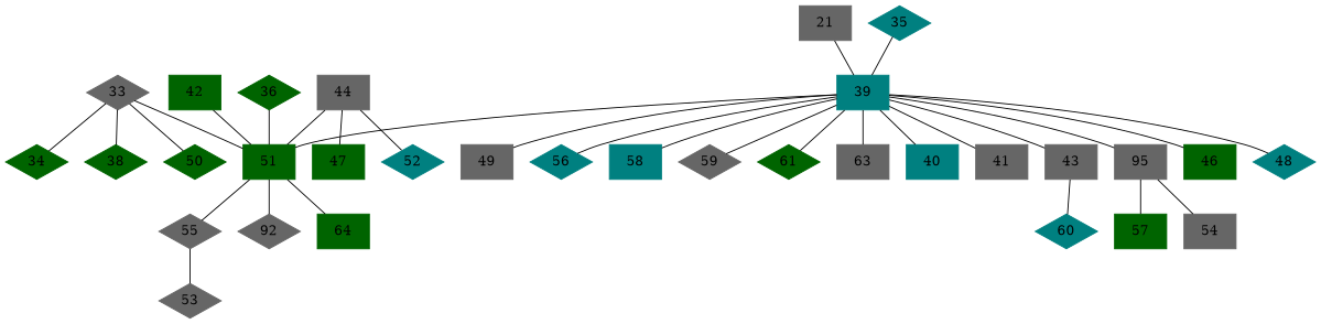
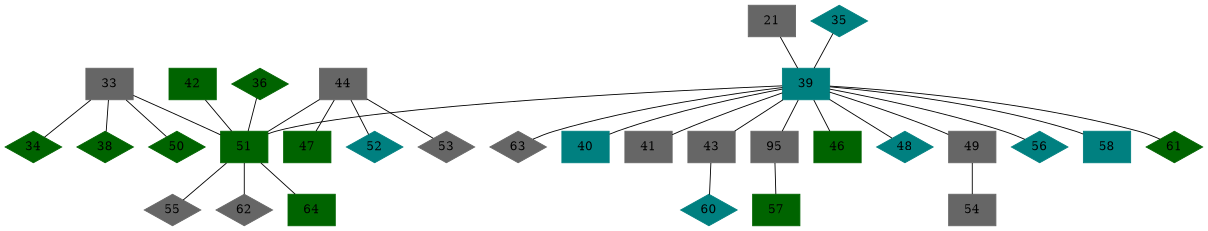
  graph {
    node [color=gray40 shape=box style=filled]
    39 [color=teal super="+2+17+32+9+7+12+24+29+37+30"]
    51 [color=darkgreen super="+3+4+8+5+11+18+13+16+22+26"]
    40 [color=teal]
    41
    43
    n6 [label=95]
    46 [color=darkgreen]
    48 [color=teal shape=diamond]
    49 [super="+10+19"]
    56 [color=teal shape=diamond]
    58 [color=teal]
-   59 [shape=diamond]
    61 [color=darkgreen shape=diamond]
-   63
+   63 [shape=diamond]
    n15 [label=21]
-   33 [shape=diamond super="+21+25"]
+   33 [super="+21+25"]
    34 [color=darkgreen shape=diamond]
    38 [color=darkgreen shape=diamond]
    50 [color=darkgreen shape=diamond]
    55 [shape=diamond]
-   62 [shape=diamond label=92]
+   62 [shape=diamond]
    64 [color=darkgreen super="+27"]
    35 [color=teal shape=diamond]
    36 [color=darkgreen shape=diamond]
    60 [color=teal shape=diamond]
    57 [color=darkgreen]
    54
    42 [color=darkgreen]
    44
    47 [color=darkgreen]
    52 [color=teal shape=diamond]
    53 [shape=diamond]
    39 -- 51
    39 -- 40
    39 -- 41
    39 -- 43
    39 -- n6
    39 -- 46
    39 -- 48
    39 -- 49
    39 -- 56
    39 -- 58
-   39 -- 59
    39 -- 61
    39 -- 63
    51 -- 55
    51 -- 62
    51 -- 64
    43 -- 60
    n6 -- 57
-   n6 -- 54
+   49 -- 54
    n15 -- 39
    33 -- 51
    33 -- 34
    33 -- 38
    33 -- 50
    35 -- 39
    36 -- 51
    42 -- 51
    44 -- 51
    44 -- 47
    44 -- 52
-   55 -- 53
+   44 -- 53
  }
